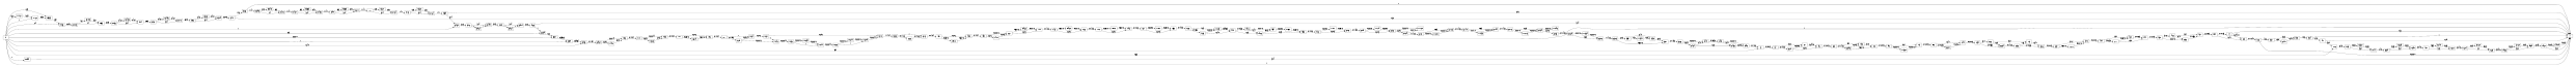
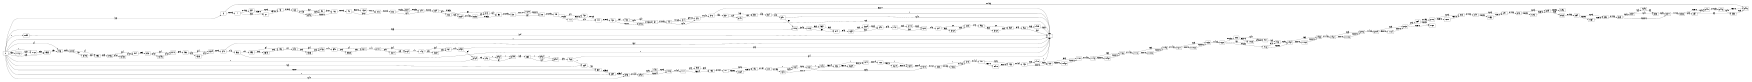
  digraph {
    fontname="DejaVu Serif"
    rankdir=LR
    node [fontname="DejaVu Serif" shape=rectangle]
    edge [fontname="DejaVu Serif"]
    3
    34
    81
    8541
    93
    135
    156
    8593
    186
    192
    213
    11580
    228
    249
    8621
    259
    286
    8654
    315
    8656
    336
    357
    378
    11600
    409
    430
    8711
    444
    450
    466
    8736
    487
    494
    514
    515
    1
    516
    531
    552
    8791
    584
    591
    1008
    1023
    1044
    13657
    1359
    1392
    13689
    1427
    1602
    13740
    1604
    1625
    13760
    1958
    n57 [label=1959]
    13780
    1982
    14909
    1983
    2005
    2053
    13405
    2056
    2104
    13452
    2230
    2272
    13493
    2308
    2329
    13513
    2342
    2366
    2395
    2428
    13545
    2437
    2458
    13565
    2590
    2611
    13585
    2701
    2734
    13617
    2743
    2764
    13637
    2939
    3469
    3478
    3499
    5964
    3883
    3904
    5984
    3963
    6859
    6861
    6929
    6963
    6982
    7003
    7490
    7117
    7153
    7525
    7171
    7192
    10819
    7207
    7234
    7540
    7237
    7243
    7312
    7258
    7333
    7279
    10859
    7375
    7666
    7288
    7309
    10879
    7401
    7433
    10910
    7450
    7470
    7667
    7700
    10962
    7745
    7766
    10982
    7772
    7793
    11002
    7817
    7838
    11022
    7862
    7886
    11025
    7907
    7913
    7928
    7934
    7955
    11082
    7987
    8008
    11102
    8009
    8032
    11124
    8089
    11180
    8102
    8123
    11200
    8140
    8194
    11253
    8218
    8239
    11273
    8263
    11296
    8269
    8308
    11334
    8323
    8337
    8377
    8358
    11692
    8386
    8434
    8440
    8455
    8443
    8498
    10799
    11761
    11762
    12335
    0
    3 -> 34 [label=272005]
    34 -> 81 [label=582]
    34 -> 8541 [label=271423]
    81 -> 93 [label=269400]
    8541 -> 81 [label=268818]
    8541 -> 93 [label=2605]
    93 -> 135 [label=272005]
    135 -> 156 [label=582]
    135 -> 8593 [label=271423]
    156 -> 186 [label=3187]
    8593 -> 156 [label=2605]
    8593 -> 186 [label=268818]
    186 -> 192 [label=272005]
    192 -> 213 [label=3187]
    192 -> 11580 [label=268818]
    213 -> 228 [label=272005]
    11580 -> 213 [label=268818]
    228 -> 249 [label=1347]
    228 -> 8621 [label=270658]
    249 -> 259 [label=272005]
    8621 -> 249 [label=270658]
    259 -> 286 [label=1347]
    259 -> 8654 [label=270658]
    286 -> 8654 [label=765]
    286 -> 315 [label=582]
    8654 -> 8656 [label=271423]
    315 -> 336 [label=1347]
    8656 -> 315 [label=765]
    8656 -> 336 [label=270658]
    336 -> 357 [label=272005]
    357 -> 378 [label=3187]
    357 -> 11600 [label=268818]
    378 -> 409 [label=272005]
    11600 -> 378 [label=268818]
    409 -> 430 [label=1347]
    409 -> 8711 [label=270658]
    430 -> 444 [label=270165]
    8711 -> 430 [label=268818]
    8711 -> 444 [label=1840]
    444 -> 450 [label=272005]
    450 -> 466 [label=3187]
    450 -> 8736 [label=268818]
    466 -> 8736 [label=1840]
    466 -> 487 [label=1347]
    8736 -> 487 [label=270658]
    487 -> 494 [label=272005]
    494 -> 514 [label=270165]
    494 -> 515 [label=1840]
    514 -> 515 [label=269400]
    514 -> 1 [label=765]
    515 -> 516 [label=271240]
    516 -> 1 [label=268817]
    516 -> 531 [label=2423]
    531 -> 552 [label=583]
    531 -> 8791 [label=1840]
    552 -> 584 [label=2423]
    8791 -> 552 [label=1840]
    584 -> 1 [label=1]
    584 -> 591 [label=2422]
    591 -> 1 [label=1840]
    591 -> 1008 [label=582]
    1008 -> 1023 [label=3245]
    1023 -> 1044 [label=582]
    1023 -> 13657 [label=2663]
    1044 -> 1359 [label=3245]
    13657 -> 1044 [label=2663]
    1359 -> 1392 [label=582]
    1359 -> 13689 [label=2663]
    1392 -> 1427 [label=3245]
    13689 -> 1392 [label=2663]
    1427 -> 1602 [label=582]
    1427 -> 13740 [label=2663]
    1602 -> 1604 [label=3245]
    13740 -> 1602 [label=2663]
    1604 -> 1625 [label=582]
    1604 -> 13760 [label=2663]
    1625 -> 1958 [label=3245]
    13760 -> 1625 [label=2663]
    1958 -> n57 [label=582]
    1958 -> 13780 [label=2663]
    n57 -> 1982 [label=3245]
    13780 -> n57 [label=2663]
    1982 -> 1 [label=582]
    1982 -> 14909 [label=2663]
    14909 -> 1 [label=2663]
    1983 -> 2005 [label=8805]
    2005 -> 2053 [label=324]
    2005 -> 13405 [label=8481]
    2053 -> 2056 [label=8805]
    13405 -> 2053 [label=8481]
    2056 -> 2104 [label=324]
    2056 -> 13452 [label=8481]
    2104 -> 2230 [label=8805]
    13452 -> 2104 [label=8481]
    2230 -> 2272 [label=324]
    2230 -> 13493 [label=8481]
    2272 -> 2308 [label=8805]
    13493 -> 2272 [label=8481]
    2308 -> 2329 [label=324]
    2308 -> 13513 [label=8481]
    2329 -> 2342 [label=8805]
    13513 -> 2329 [label=8481]
    2342 -> 1 [label=7657]
    2342 -> 2366 [label=1148]
    2366 -> 1 [label=1]
    2366 -> 2395 [label=1147]
    2395 -> 2428 [label=324]
    2395 -> 13545 [label=823]
    2428 -> 2437 [label=1147]
    13545 -> 2428 [label=823]
    2437 -> 2458 [label=324]
    2437 -> 13565 [label=823]
    2458 -> 2590 [label=1147]
    13565 -> 2458 [label=823]
    2590 -> 2611 [label=324]
    2590 -> 13585 [label=823]
    2611 -> 2701 [label=1147]
    13585 -> 2611 [label=823]
    2701 -> 2734 [label=324]
    2701 -> 13617 [label=823]
    2734 -> 2743 [label=1147]
    13617 -> 2734 [label=823]
    2743 -> 2764 [label=324]
    2743 -> 13637 [label=823]
    2764 -> 2939 [label=1147]
    13637 -> 2764 [label=823]
    2939 -> 1 [label=823]
    2939 -> 3469 [label=324]
    3469 -> 3478 [label=325]
    3478 -> 3499 [label=324]
    3478 -> 5964 [label=1]
    3499 -> 3883 [label=325]
    5964 -> 3499 [label=1]
    3883 -> 3904 [label=324]
    3883 -> 5984 [label=1]
    3904 -> 3963 [label=325]
    5984 -> 3904 [label=1]
    3963 -> 1 [label=324]
    3963 -> 6859 [label=1]
    6859 -> 6861 [label=766]
    6861 -> 6929 [label=269583]
    6929 -> 6963 [label=269584]
    6963 -> 6982 [label=271424]
    6982 -> 7003 [label=268819]
    6982 -> 7490 [label=2605]
    7003 -> 7117 [label=271424]
    7490 -> 7003 [label=2605]
    7117 -> 7153 [label=268819]
    7117 -> 7525 [label=2605]
    7153 -> 7171 [label=271424]
    7525 -> 7153 [label=2605]
    7171 -> 7192 [label=2606]
    7171 -> 10819 [label=268818]
    7192 -> 7207 [label=271424]
    10819 -> 7192 [label=268818]
    7207 -> 7234 [label=1]
    7207 -> 7540 [label=271423]
    7234 -> 7237 [label=2606]
    7540 -> 7234 [label=2605]
    7540 -> 7243 [label=268818]
    7237 -> 7243 [label=1]
    7237 -> 7312 [label=2605]
    7243 -> 7258 [label=268819]
    7312 -> 7333 [label=271424]
    7258 -> 7279 [label=1]
    7258 -> 10859 [label=268818]
    7333 -> 7375 [label=1]
    7333 -> 7666 [label=271423]
    7279 -> 7288 [label=268819]
    10859 -> 7279 [label=268818]
    7375 -> 7401 [label=271424]
    7666 -> 7375 [label=271423]
    7288 -> 7309 [label=1]
    7288 -> 10879 [label=268818]
    7309 -> 7312 [label=268819]
    10879 -> 7309 [label=268818]
    7401 -> 7433 [label=2606]
    7401 -> 10910 [label=268818]
    7433 -> 7450 [label=271424]
    10910 -> 7433 [label=268818]
    7450 -> 7470 [label=2606]
    7450 -> 7667 [label=268818]
    7470 -> 1 [label=1]
    7470 -> 7667 [label=2605]
    7667 -> 7700 [label=2605]
    7667 -> 10962 [label=268818]
    7700 -> 7745 [label=271423]
    10962 -> 7700 [label=268818]
    7745 -> 7766 [label=2605]
    7745 -> 10982 [label=268818]
    7766 -> 7772 [label=271423]
    10982 -> 7766 [label=268818]
    7772 -> 7793 [label=2605]
    7772 -> 11002 [label=268818]
    7793 -> 7817 [label=271423]
    11002 -> 7793 [label=268818]
    7817 -> 7838 [label=2605]
    7817 -> 11022 [label=268818]
    7838 -> 7862 [label=271423]
    11022 -> 7838 [label=268818]
    7862 -> 7886 [label=270658]
    7862 -> 11025 [label=765]
    7886 -> 11025 [label=268818]
    7886 -> 7907 [label=1840]
    11025 -> 7907 [label=269583]
-   7907 -> 7913 [label=270658]
+   7862 -> 7913 [label=270658]
    7907 -> 7928 [label=765]
    7913 -> 7928 [label=1840]
    7913 -> 7934 [label=268818]
    7928 -> 7934 [label=2605]
-   7928 -> 7955 [label=2605]
+   7934 -> 7955 [label=2605]
    7934 -> 11082 [label=268818]
    7955 -> 7987 [label=271423]
    11082 -> 7955 [label=268818]
    7987 -> 8008 [label=2605]
    7987 -> 11102 [label=268818]
    8008 -> 8009 [label=271423]
    11102 -> 8008 [label=268818]
    8009 -> 8032 [label=2605]
    8009 -> 11124 [label=268818]
    8032 -> 8089 [label=2605]
    8032 -> 11180 [label=268818]
    11124 -> 8032 [label=268818]
    8089 -> 11180 [label=268818]
    8089 -> 8102 [label=271423]
    8102 -> 8123 [label=2605]
    8102 -> 11200 [label=268818]
    8123 -> 8140 [label=271423]
    11200 -> 8123 [label=268818]
    8140 -> 8194 [label=2605]
    8140 -> 11253 [label=268818]
    8194 -> 8218 [label=271423]
    11253 -> 8194 [label=268818]
    8218 -> 8239 [label=2605]
    8218 -> 11273 [label=268818]
    8239 -> 8263 [label=2605]
    8239 -> 11296 [label=268818]
    11273 -> 8239 [label=268818]
    8263 -> 8269 [label=271423]
    8269 -> 8308 [label=2605]
    8269 -> 11334 [label=268818]
    8308 -> 8323 [label=271423]
    11334 -> 8308 [label=268818]
    8323 -> 8337 [label=2605]
    8323 -> 8377 [label=268818]
    8337 -> 8358 [label=1840]
    8337 -> 11692 [label=765]
    8377 -> 8386 [label=271423]
    8358 -> 8377 [label=2605]
    11692 -> 8358 [label=765]
    8386 -> 8434 [label=2605]
    8386 -> 8440 [label=268818]
    8434 -> 8440 [label=1840]
    8434 -> 8455 [label=765]
    8440 -> 8443 [label=270658]
    8455 -> 8498 [label=2605]
    8443 -> 8455 [label=1840]
    8443 -> 8498 [label=268818]
-   8498 -> 3 [label=271423]
+   3 -> 8498 [label=271423]
    10799 -> 1 [label=324]
    11761 -> 11762 [label=7657]
    11762 -> 12335 [label=7658]
    12335 -> 1983 [label=8481]
    0 -> 3 [label=582]
    0 -> 1 [label=1]
    0 -> 1008 [label=2663]
    0 -> 1983 [label=324]
    0 -> 3469 [label=1]
    0 -> 6859 [label=765]
    0 -> 6861 [label=268817]
    0 -> 6929 [label=1]
    0 -> 6963 [label=1840]
    0 -> 10799 [label=1]
    0 -> 11761 [label=7657]
    0 -> 11762 [label=1]
    0 -> 12335 [label=823]
  }
